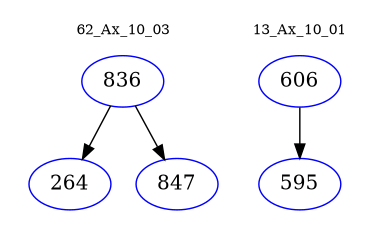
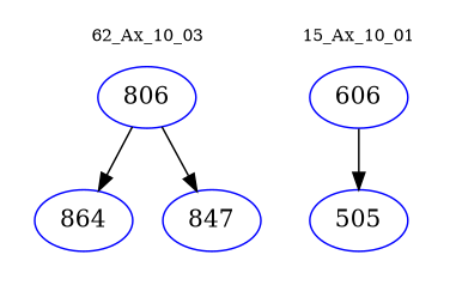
  digraph {
    node [color=blue]
    edge [color=black]
-   n1 [label=836]
-   n2 [label=264]
+   n1 [label=806]
+   n2 [label=864]
    n3 [label=847]
    n4 [label=606]
-   n5 [label=595]
+   n5 [label=505]
    subgraph cluster_1 {
      color=white
      fontsize=10
      label="62_Ax_10_03"
      n1
      n2
      n3
    }
    subgraph cluster_2 {
      color=white
      fontsize=10
-     label="13_Ax_10_01"
+     label="15_Ax_10_01"
      n4
      n5
    }
    n1 -> n2
    n1 -> n3
    n4 -> n5
  }
